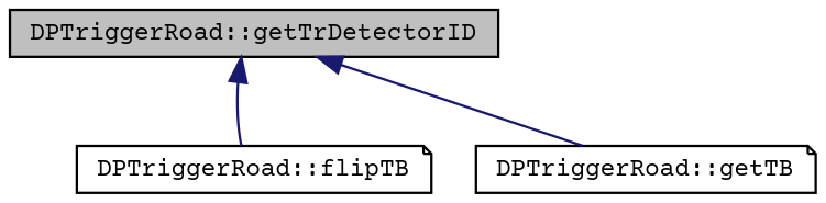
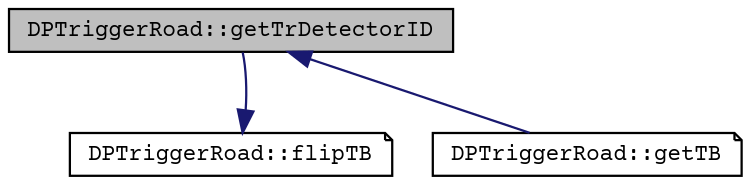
  digraph {
    fontname="Courier Prime"
    rankdir=TB
    node [color=black fontname="Courier Prime" fontsize=10 shape=note]
    edge [color=midnightblue dir=back fontname="Courier Prime" fontsize=10 labelfontname=FreeSans labelfontsize=10 style=solid]
    n1 [fillcolor=grey75 fontcolor=black height=0.2 label="DPTriggerRoad::getTrDetectorID" shape=box style=filled width=0.4]
    n2 [height=0.2 label="DPTriggerRoad::flipTB" width=0.4]
    n3 [height=0.2 label="DPTriggerRoad::getTB" width=0.4]
-   n1 -> n2
+   n2 -> n1
    n1 -> n3
  }
